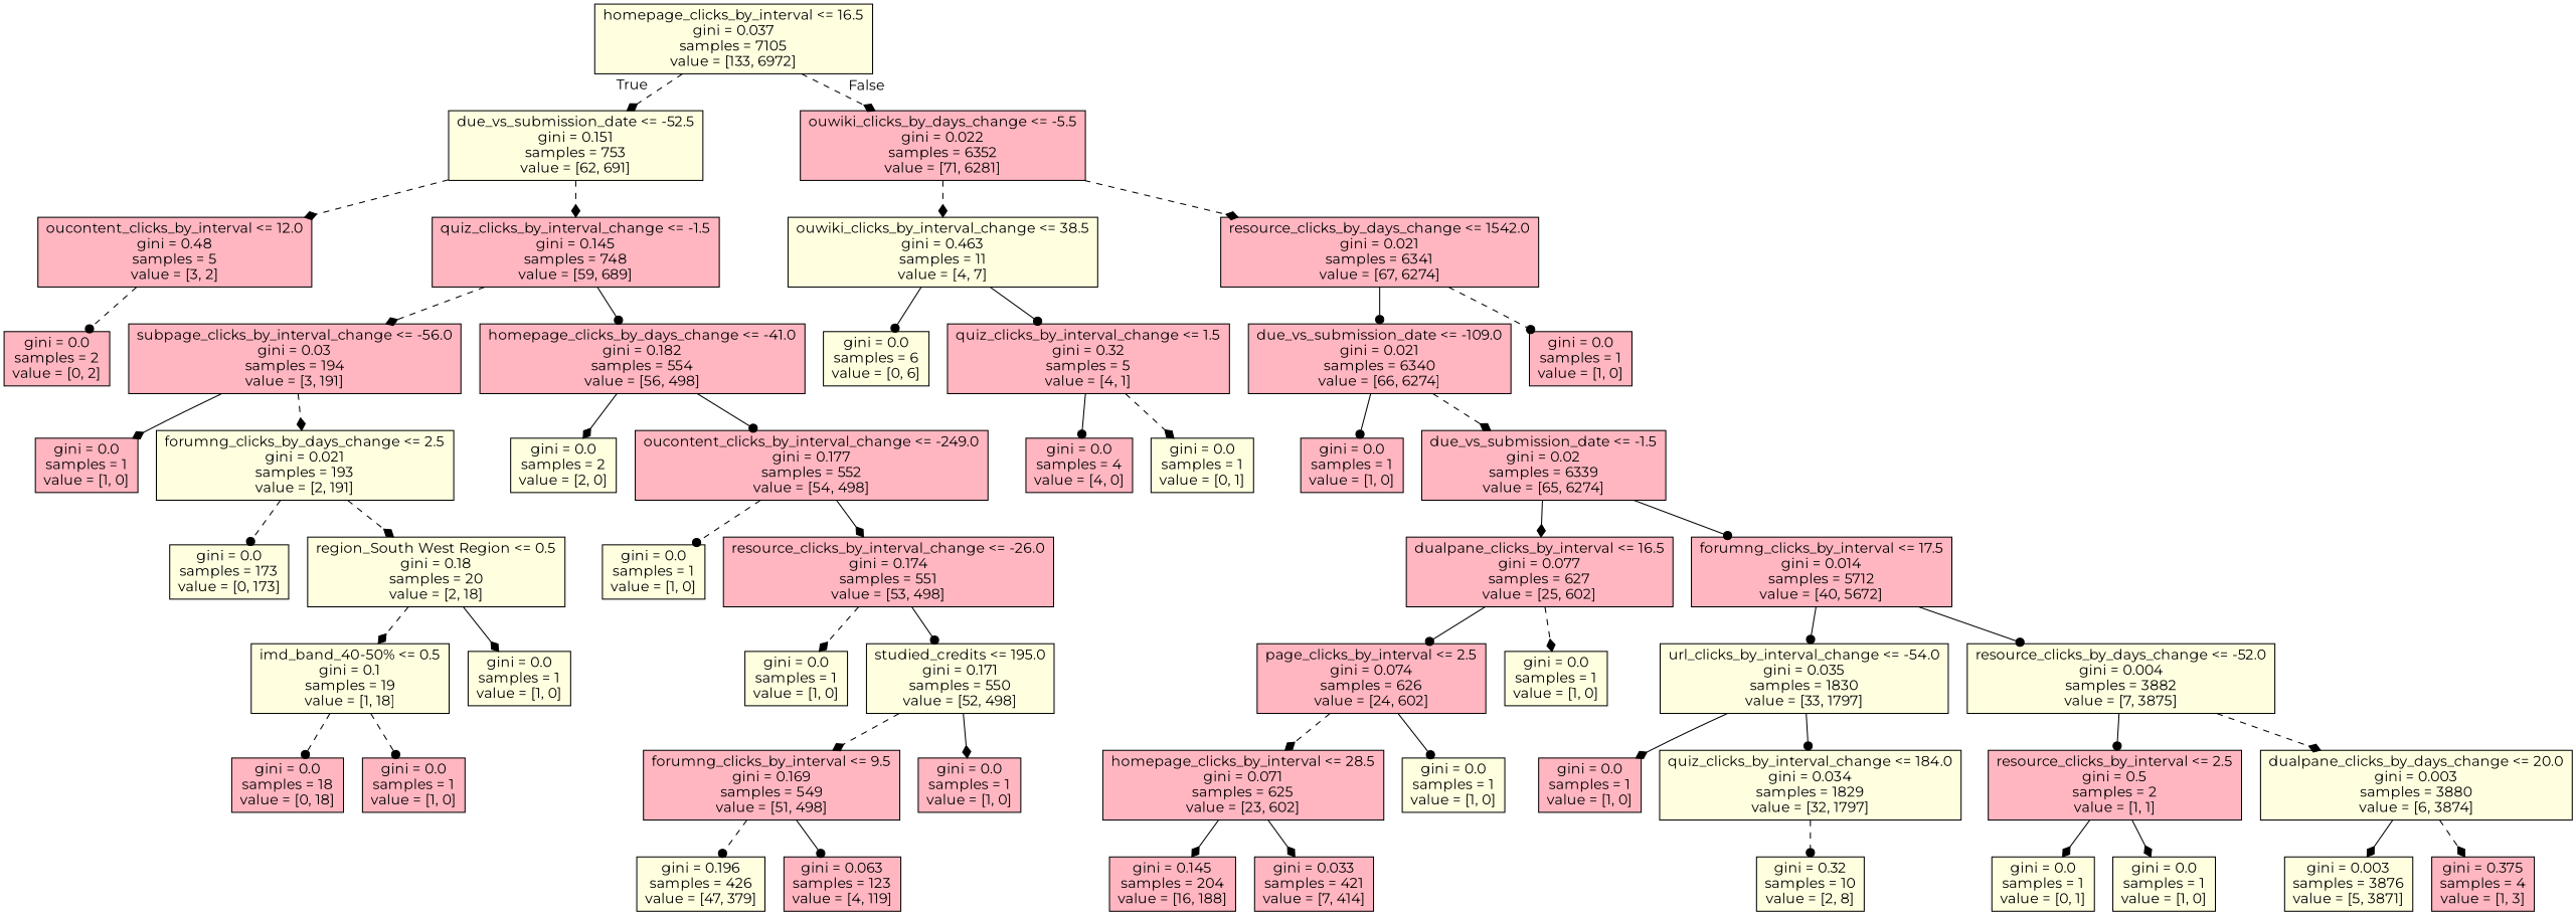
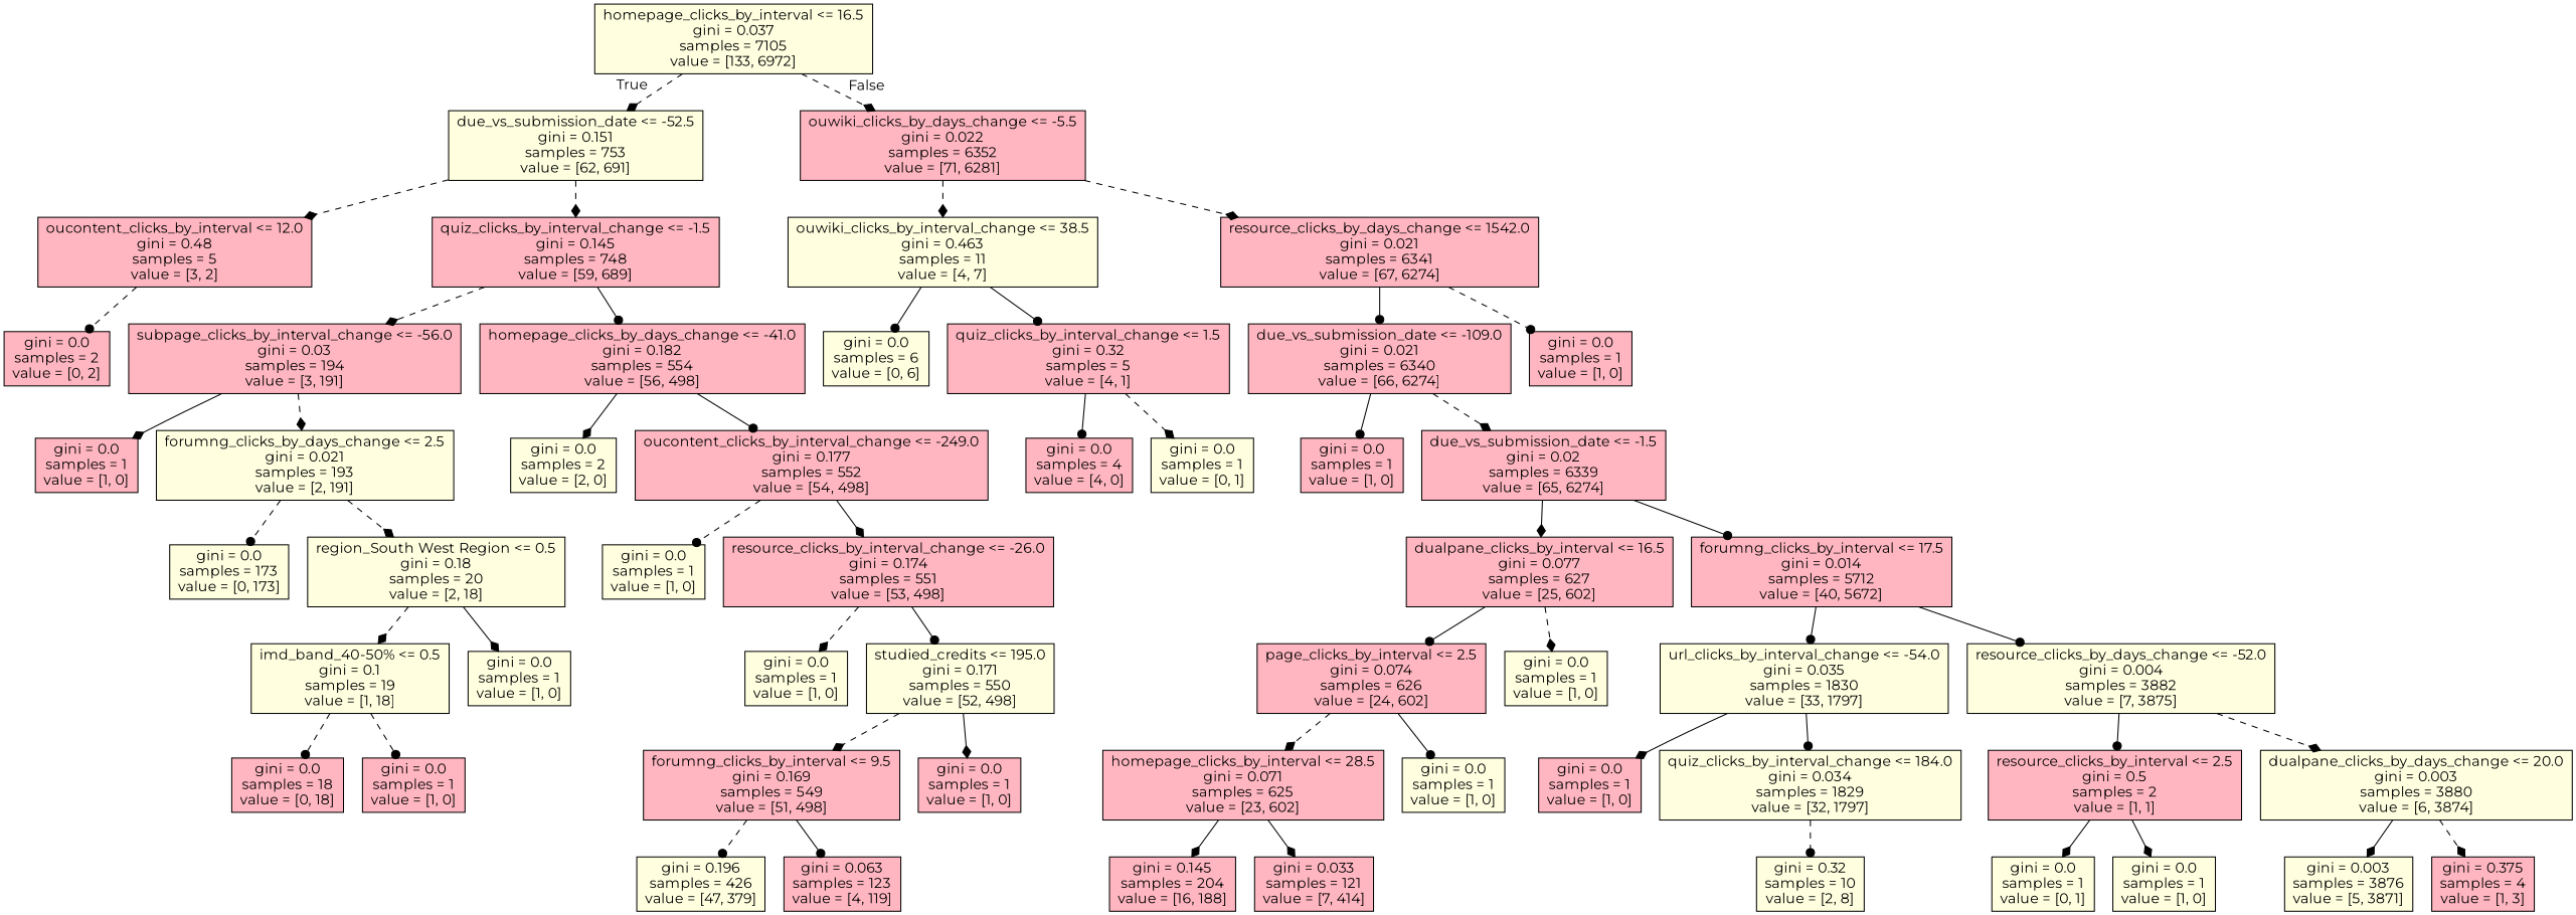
  digraph {
    fontname=Montserrat
    node [color=black fillcolor=lightpink fontname=Montserrat shape=box style=filled]
    edge [arrowhead=diamond fontname=Montserrat style=solid]
    n1 [fillcolor=lightyellow label="homepage_clicks_by_interval <= 16.5\ngini = 0.037\nsamples = 7105\nvalue = [133, 6972]"]
    n2 [fillcolor=lightyellow label="due_vs_submission_date <= -52.5\ngini = 0.151\nsamples = 753\nvalue = [62, 691]"]
    n3 [label="ouwiki_clicks_by_days_change <= -5.5\ngini = 0.022\nsamples = 6352\nvalue = [71, 6281]"]
    n4 [label="oucontent_clicks_by_interval <= 12.0\ngini = 0.48\nsamples = 5\nvalue = [3, 2]"]
    n5 [label="quiz_clicks_by_interval_change <= -1.5\ngini = 0.145\nsamples = 748\nvalue = [59, 689]"]
    n6 [fillcolor=lightyellow label="ouwiki_clicks_by_interval_change <= 38.5\ngini = 0.463\nsamples = 11\nvalue = [4, 7]"]
    n7 [label="resource_clicks_by_days_change <= 1542.0\ngini = 0.021\nsamples = 6341\nvalue = [67, 6274]"]
    n8 [label="gini = 0.0\nsamples = 2\nvalue = [0, 2]"]
    n9 [label="subpage_clicks_by_interval_change <= -56.0\ngini = 0.03\nsamples = 194\nvalue = [3, 191]"]
    n10 [label="homepage_clicks_by_days_change <= -41.0\ngini = 0.182\nsamples = 554\nvalue = [56, 498]"]
    n11 [label="gini = 0.0\nsamples = 1\nvalue = [1, 0]"]
    n12 [fillcolor=lightyellow label="forumng_clicks_by_days_change <= 2.5\ngini = 0.021\nsamples = 193\nvalue = [2, 191]"]
    n13 [fillcolor=lightyellow label="gini = 0.0\nsamples = 2\nvalue = [2, 0]"]
    n14 [label="oucontent_clicks_by_interval_change <= -249.0\ngini = 0.177\nsamples = 552\nvalue = [54, 498]"]
    n15 [fillcolor=lightyellow label="gini = 0.0\nsamples = 173\nvalue = [0, 173]"]
    n16 [fillcolor=lightyellow label="region_South West Region <= 0.5\ngini = 0.18\nsamples = 20\nvalue = [2, 18]"]
    n17 [fillcolor=lightyellow label="imd_band_40-50% <= 0.5\ngini = 0.1\nsamples = 19\nvalue = [1, 18]"]
    n18 [fillcolor=lightyellow label="gini = 0.0\nsamples = 1\nvalue = [1, 0]"]
    n19 [label="gini = 0.0\nsamples = 18\nvalue = [0, 18]"]
    n20 [label="gini = 0.0\nsamples = 1\nvalue = [1, 0]"]
    n21 [fillcolor=lightyellow label="gini = 0.0\nsamples = 1\nvalue = [1, 0]"]
    n22 [label="resource_clicks_by_interval_change <= -26.0\ngini = 0.174\nsamples = 551\nvalue = [53, 498]"]
    n23 [fillcolor=lightyellow label="gini = 0.0\nsamples = 1\nvalue = [1, 0]"]
    n24 [fillcolor=lightyellow label="studied_credits <= 195.0\ngini = 0.171\nsamples = 550\nvalue = [52, 498]"]
    n25 [label="forumng_clicks_by_interval <= 9.5\ngini = 0.169\nsamples = 549\nvalue = [51, 498]"]
    n26 [label="gini = 0.0\nsamples = 1\nvalue = [1, 0]"]
    n27 [fillcolor=lightyellow label="gini = 0.196\nsamples = 426\nvalue = [47, 379]"]
    n28 [label="gini = 0.063\nsamples = 123\nvalue = [4, 119]"]
    n29 [fillcolor=lightyellow label="gini = 0.0\nsamples = 6\nvalue = [0, 6]"]
    n30 [label="quiz_clicks_by_interval_change <= 1.5\ngini = 0.32\nsamples = 5\nvalue = [4, 1]"]
    n31 [label="due_vs_submission_date <= -109.0\ngini = 0.021\nsamples = 6340\nvalue = [66, 6274]"]
    n32 [label="gini = 0.0\nsamples = 1\nvalue = [1, 0]"]
    n33 [label="gini = 0.0\nsamples = 4\nvalue = [4, 0]"]
    n34 [fillcolor=lightyellow label="gini = 0.0\nsamples = 1\nvalue = [0, 1]"]
    n35 [label="gini = 0.0\nsamples = 1\nvalue = [1, 0]"]
    n36 [label="due_vs_submission_date <= -1.5\ngini = 0.02\nsamples = 6339\nvalue = [65, 6274]"]
    n37 [label="dualpane_clicks_by_interval <= 16.5\ngini = 0.077\nsamples = 627\nvalue = [25, 602]"]
    n38 [label="forumng_clicks_by_interval <= 17.5\ngini = 0.014\nsamples = 5712\nvalue = [40, 5672]"]
    n39 [label="page_clicks_by_interval <= 2.5\ngini = 0.074\nsamples = 626\nvalue = [24, 602]"]
    n40 [fillcolor=lightyellow label="gini = 0.0\nsamples = 1\nvalue = [1, 0]"]
    n41 [fillcolor=lightyellow label="url_clicks_by_interval_change <= -54.0\ngini = 0.035\nsamples = 1830\nvalue = [33, 1797]"]
    n42 [fillcolor=lightyellow label="resource_clicks_by_days_change <= -52.0\ngini = 0.004\nsamples = 3882\nvalue = [7, 3875]"]
    n43 [label="homepage_clicks_by_interval <= 28.5\ngini = 0.071\nsamples = 625\nvalue = [23, 602]"]
    n44 [fillcolor=lightyellow label="gini = 0.0\nsamples = 1\nvalue = [1, 0]"]
    n45 [label="gini = 0.145\nsamples = 204\nvalue = [16, 188]"]
-   n46 [label="gini = 0.033\nsamples = 421\nvalue = [7, 414]"]
+   n46 [label="gini = 0.033\nsamples = 121\nvalue = [7, 414]"]
    n47 [label="gini = 0.0\nsamples = 1\nvalue = [1, 0]"]
    n48 [fillcolor=lightyellow label="quiz_clicks_by_interval_change <= 184.0\ngini = 0.034\nsamples = 1829\nvalue = [32, 1797]"]
    n49 [label="resource_clicks_by_interval <= 2.5\ngini = 0.5\nsamples = 2\nvalue = [1, 1]"]
    n50 [fillcolor=lightyellow label="dualpane_clicks_by_days_change <= 20.0\ngini = 0.003\nsamples = 3880\nvalue = [6, 3874]"]
    n51 [fillcolor=lightyellow label="gini = 0.32\nsamples = 10\nvalue = [2, 8]"]
    n52 [fillcolor=lightyellow label="gini = 0.0\nsamples = 1\nvalue = [0, 1]"]
    n53 [fillcolor=lightyellow label="gini = 0.0\nsamples = 1\nvalue = [1, 0]"]
    n54 [fillcolor=lightyellow label="gini = 0.003\nsamples = 3876\nvalue = [5, 3871]"]
    n55 [label="gini = 0.375\nsamples = 4\nvalue = [1, 3]"]
    n1 -> n2 [headlabel=True labelangle=45 labeldistance=2.5 style=dashed]
    n1 -> n3 [headlabel=False labelangle=-45 labeldistance=2.5 style=dashed]
    n2 -> n4 [style=dashed]
    n2 -> n5 [style=dashed]
    n3 -> n6 [style=dashed]
    n3 -> n7 [style=dashed]
    n4 -> n8 [arrowhead=dot style=dashed]
    n5 -> n9 [style=dashed]
    n5 -> n10 [arrowhead=dot]
    n6 -> n29 [arrowhead=dot]
    n6 -> n30 [arrowhead=dot]
    n7 -> n31 [arrowhead=dot]
    n7 -> n32 [arrowhead=dot style=dashed]
    n9 -> n11
    n9 -> n12 [style=dashed]
    n10 -> n13
    n10 -> n14 [arrowhead=dot]
    n12 -> n15 [arrowhead=dot style=dashed]
    n12 -> n16 [style=dashed]
    n14 -> n21 [arrowhead=dot style=dashed]
    n14 -> n22
    n16 -> n17 [style=dashed]
    n16 -> n18
    n17 -> n19 [arrowhead=dot style=dashed]
    n17 -> n20 [arrowhead=dot style=dashed]
    n22 -> n23 [style=dashed]
    n22 -> n24 [arrowhead=dot]
    n24 -> n25 [style=dashed]
    n24 -> n26
    n25 -> n27 [arrowhead=dot style=dashed]
    n25 -> n28 [arrowhead=dot]
    n30 -> n33 [arrowhead=dot]
    n30 -> n34 [style=dashed]
    n31 -> n35 [arrowhead=dot]
    n31 -> n36 [style=dashed]
    n36 -> n37
    n36 -> n38 [arrowhead=dot]
    n37 -> n39 [arrowhead=dot]
    n37 -> n40 [style=dashed]
    n38 -> n41 [arrowhead=dot]
    n38 -> n42 [arrowhead=dot]
    n39 -> n43 [style=dashed]
    n39 -> n44 [arrowhead=dot]
    n41 -> n47
    n41 -> n48 [arrowhead=dot]
    n42 -> n49 [arrowhead=dot]
    n42 -> n50 [style=dashed]
    n43 -> n45
    n43 -> n46
    n48 -> n51 [arrowhead=dot style=dashed]
    n49 -> n52
    n49 -> n53
    n50 -> n54
    n50 -> n55 [style=dashed]
  }
